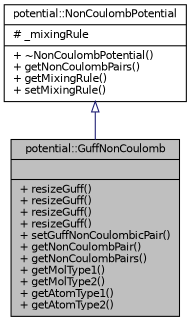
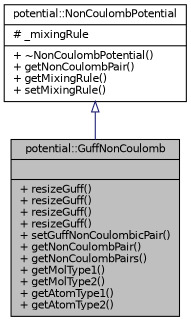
  digraph {
    node [color=black fontname=Helvetica fontsize=10 shape=record style=filled]
    n1 [fillcolor=grey75 fontcolor=black height=0.2 label="{potential::GuffNonCoulomb\n||+ resizeGuff()\l+ resizeGuff()\l+ resizeGuff()\l+ resizeGuff()\l+ setGuffNonCoulombicPair()\l+ getNonCoulombPair()\l+ getNonCoulombPairs()\l+ getMolType1()\l+ getMolType2()\l+ getAtomType1()\l+ getAtomType2()\l}" width=0.4]
-   n2 [fillcolor=white height=0.2 label="{potential::NonCoulombPotential\n|# _mixingRule\l|+ ~NonCoulombPotential()\l+ getNonCoulombPairs()\l+ getMixingRule()\l+ setMixingRule()\l}" width=0.4]
+   n2 [fillcolor=white height=0.2 label="{potential::NonCoulombPotential\n|# _mixingRule\l|+ ~NonCoulombPotential()\l+ getNonCoulombPair()\l+ getMixingRule()\l+ setMixingRule()\l}" width=0.4]
    n2 -> n1 [arrowtail=onormal color=midnightblue dir=back fontname=Helvetica fontsize=10 labelfontname=Helvetica labelfontsize=10 style=solid]
  }
